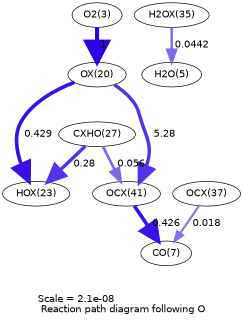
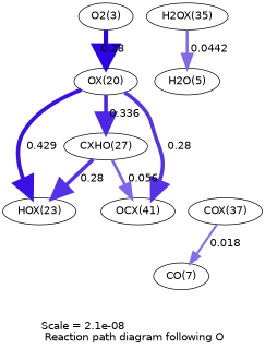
  digraph {
    fontname=Helvetica
    label="Scale = 2.1e-08\l Reaction path diagram following O"
    node [fontname=Helvetica]
    edge [arrowsize=2.68 color="0.7, 0.78, 0.9" fontname=Helvetica penwidth=5.36]
    n1 [label="O2(3)"]
    n2 [label="OX(20)"]
    n3 [label="HOX(23)"]
    n4 [label="CXHO(27)"]
    n5 [label="OCX(41)"]
    n6 [label="CO(7)"]
    n7 [label="H2O(5)"]
    n8 [label="H2OX(35)"]
-   n9 [label="OCX(37)"]
-   n1 -> n2 [arrowsize=3 color="0.7, 1.5, 0.9" label=" 1" penwidth=6]
+   n9 [label="COX(37)"]
+   n1 -> n2 [arrowsize=3 color="0.7, 1.5, 0.9" label=" 0.28" penwidth=6]
    n2 -> n3 [color="0.7, 0.929, 0.9" label=" 0.429"]
-   n2 -> n5 [arrowsize=2.52 label=" 5.28" penwidth=5.04]
+   n2 -> n4 [arrowsize=2.59 color="0.7, 0.836, 0.9" label=" 0.336" penwidth=5.18]
+   n2 -> n5 [arrowsize=2.52 label=" 0.28" penwidth=5.04]
    n4 -> n3 [arrowsize=2.52 label=" 0.28" penwidth=5.04]
    n4 -> n5 [arrowsize=1.91 color="0.7, 0.556, 0.9" label=" 0.056" penwidth=3.82]
-   n5 -> n6 [color="0.7, 0.926, 0.9" label=" 0.426"]
    n8 -> n7 [arrowsize=1.82 color="0.7, 0.544, 0.9" label=" 0.0442" penwidth=3.65]
    n9 -> n6 [arrowsize=1.48 color="0.7, 0.518, 0.9" label=" 0.018" penwidth=2.97]
  }
